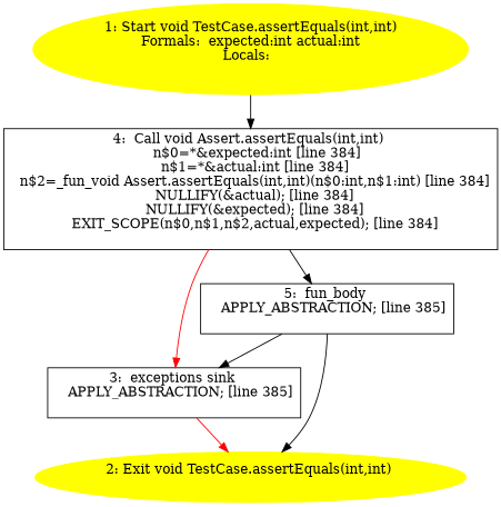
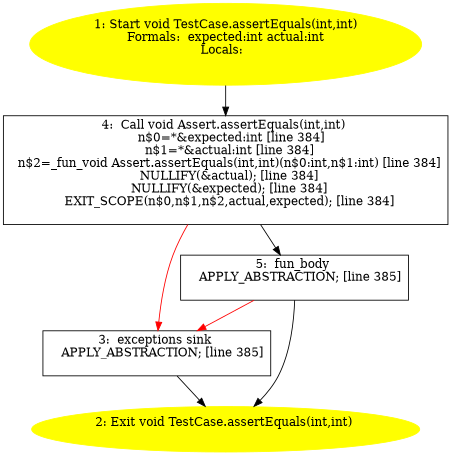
  digraph {
    node [shape=box]
    n1 [color=yellow label="1: Start void TestCase.assertEquals(int,int)\nFormals:  expected:int actual:int\nLocals:  \n  " style=filled shape=""]
    n2 [label="4:  Call void Assert.assertEquals(int,int) \n   n$0=*&expected:int [line 384]\n  n$1=*&actual:int [line 384]\n  n$2=_fun_void Assert.assertEquals(int,int)(n$0:int,n$1:int) [line 384]\n  NULLIFY(&actual); [line 384]\n  NULLIFY(&expected); [line 384]\n  EXIT_SCOPE(n$0,n$1,n$2,actual,expected); [line 384]\n "]
    n3 [label="3:  exceptions sink \n   APPLY_ABSTRACTION; [line 385]\n "]
    n4 [label="5:  fun_body \n   APPLY_ABSTRACTION; [line 385]\n "]
    n5 [color=yellow label="2: Exit void TestCase.assertEquals(int,int) \n  " style=filled shape=""]
    n1 -> n2
    n2 -> n3 [color=red]
    n2 -> n4
-   n3 -> n5 [color=red]
-   n4 -> n3 [color=black]
+   n3 -> n5
+   n4 -> n3 [color=red]
    n4 -> n5
  }
